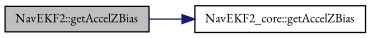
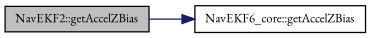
  digraph {
    rankdir=LR
    fontname="EB Garamond"
    node [color=black fontname="EB Garamond" fontsize=10 shape=record style=filled]
    n1 [fillcolor=grey75 fontcolor=black height=0.2 label="NavEKF2::getAccelZBias" width=0.4]
-   n2 [fillcolor=white height=0.2 label="NavEKF2_core::getAccelZBias" width=0.4]
+   n2 [fillcolor=white height=0.2 label="NavEKF6_core::getAccelZBias" width=0.4]
    n1 -> n2 [color=midnightblue fontname="EB Garamond" fontsize=10 labelfontname=Helvetica labelfontsize=10 style=solid]
  }
